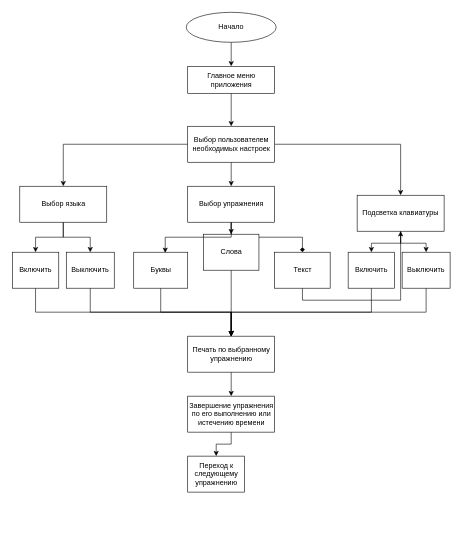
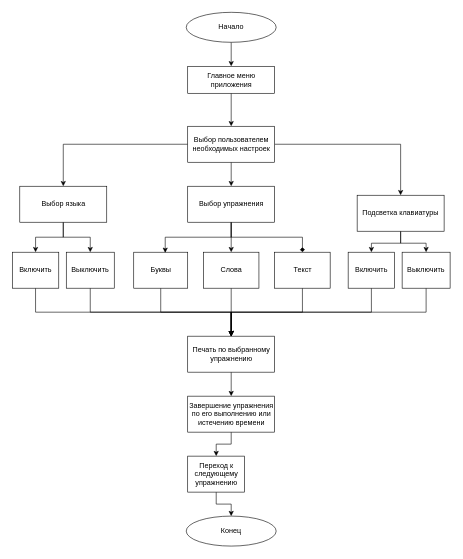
  <mxCell id="0" />
  <mxCell id="1" parent="0" />
  <mxCell id="2" style="edgeStyle=orthogonalEdgeStyle;rounded=0;orthogonalLoop=1;jettySize=auto;html=1;exitX=0.5;exitY=1;exitDx=0;exitDy=0;" edge="1" parent="1" source="3" target="5"><mxGeometry relative="1" as="geometry" /></mxCell>
  <mxCell id="3" value="Начало" style="ellipse;whiteSpace=wrap;html=1;" vertex="1" parent="1"><mxGeometry x="310" y="20" width="150" height="50" as="geometry" /></mxCell>
  <mxCell id="4" style="edgeStyle=orthogonalEdgeStyle;rounded=0;orthogonalLoop=1;jettySize=auto;html=1;exitX=0.5;exitY=1;exitDx=0;exitDy=0;entryX=0.5;entryY=0;entryDx=0;entryDy=0;" edge="1" parent="1" source="5" target="9"><mxGeometry relative="1" as="geometry" /></mxCell>
  <mxCell id="5" value="Главное меню приложения" style="rounded=0;whiteSpace=wrap;html=1;" vertex="1" parent="1"><mxGeometry x="312.5" y="110" width="145" height="45" as="geometry" /></mxCell>
  <mxCell id="6" style="edgeStyle=orthogonalEdgeStyle;rounded=0;orthogonalLoop=1;jettySize=auto;html=1;exitX=1;exitY=0.5;exitDx=0;exitDy=0;" edge="1" parent="1" source="9" target="18"><mxGeometry relative="1" as="geometry" /></mxCell>
  <mxCell id="7" style="edgeStyle=orthogonalEdgeStyle;rounded=0;orthogonalLoop=1;jettySize=auto;html=1;exitX=0.5;exitY=1;exitDx=0;exitDy=0;" edge="1" parent="1" source="9" target="15"><mxGeometry relative="1" as="geometry" /></mxCell>
  <mxCell id="8" style="edgeStyle=orthogonalEdgeStyle;rounded=0;orthogonalLoop=1;jettySize=auto;html=1;exitX=0;exitY=0.5;exitDx=0;exitDy=0;" edge="1" parent="1" source="9" target="12"><mxGeometry relative="1" as="geometry" /></mxCell>
  <mxCell id="9" value="Выбор пользователем необходимых настроек" style="rounded=0;whiteSpace=wrap;html=1;" vertex="1" parent="1"><mxGeometry x="312.5" y="210" width="145" height="60" as="geometry" /></mxCell>
  <mxCell id="10" style="edgeStyle=orthogonalEdgeStyle;rounded=0;orthogonalLoop=1;jettySize=auto;html=1;exitX=0.5;exitY=1;exitDx=0;exitDy=0;" edge="1" parent="1" source="12" target="33"><mxGeometry relative="1" as="geometry" /></mxCell>
  <mxCell id="11" style="edgeStyle=orthogonalEdgeStyle;rounded=0;orthogonalLoop=1;jettySize=auto;html=1;exitX=0.5;exitY=1;exitDx=0;exitDy=0;" edge="1" parent="1" source="12" target="35"><mxGeometry relative="1" as="geometry" /></mxCell>
  <mxCell id="12" value="Выбор языка" style="rounded=0;whiteSpace=wrap;html=1;" vertex="1" parent="1"><mxGeometry x="32.5" y="310" width="145" height="60" as="geometry" /></mxCell>
  <mxCell id="13" style="edgeStyle=orthogonalEdgeStyle;rounded=0;orthogonalLoop=1;jettySize=auto;html=1;exitX=0.5;exitY=1;exitDx=0;exitDy=0;entryX=0.5;entryY=0;entryDx=0;entryDy=0;" edge="1" parent="1" source="15" target="26"><mxGeometry relative="1" as="geometry" /></mxCell>
  <mxCell id="14" style="edgeStyle=orthogonalEdgeStyle;rounded=0;orthogonalLoop=1;jettySize=auto;html=1;exitX=0.5;exitY=1;exitDx=0;exitDy=0;entryX=0.5;entryY=0;entryDx=0;entryDy=0;endArrow=diamond;" edge="1" parent="1" source="15" target="28"><mxGeometry relative="1" as="geometry" /></mxCell>
  <mxCell id="15" value="Выбор упражнения" style="rounded=0;whiteSpace=wrap;html=1;" vertex="1" parent="1"><mxGeometry x="312.5" y="310" width="145" height="60" as="geometry" /></mxCell>
  <mxCell id="16" style="edgeStyle=orthogonalEdgeStyle;rounded=0;orthogonalLoop=1;jettySize=auto;html=1;exitX=0.5;exitY=1;exitDx=0;exitDy=0;entryX=0.5;entryY=0;entryDx=0;entryDy=0;" edge="1" parent="1" source="18" target="22"><mxGeometry relative="1" as="geometry" /></mxCell>
  <mxCell id="17" style="edgeStyle=orthogonalEdgeStyle;rounded=0;orthogonalLoop=1;jettySize=auto;html=1;exitX=0.5;exitY=1;exitDx=0;exitDy=0;" edge="1" parent="1" source="18" target="24"><mxGeometry relative="1" as="geometry" /></mxCell>
  <mxCell id="18" value="Подсветка клавиатуры" style="rounded=0;whiteSpace=wrap;html=1;" vertex="1" parent="1"><mxGeometry x="595" y="325" width="145" height="60" as="geometry" /></mxCell>
  <mxCell id="19" style="edgeStyle=orthogonalEdgeStyle;rounded=0;orthogonalLoop=1;jettySize=auto;html=1;exitX=0.5;exitY=1;exitDx=0;exitDy=0;" edge="1" parent="1" source="20" target="30"><mxGeometry relative="1" as="geometry" /></mxCell>
  <mxCell id="20" value="Буквы" style="rounded=0;whiteSpace=wrap;html=1;" vertex="1" parent="1"><mxGeometry x="222.5" y="420" width="90" height="60" as="geometry" /></mxCell>
  <mxCell id="21" style="edgeStyle=orthogonalEdgeStyle;rounded=0;orthogonalLoop=1;jettySize=auto;html=1;exitX=0.5;exitY=1;exitDx=0;exitDy=0;" edge="1" parent="1" source="22" target="30"><mxGeometry relative="1" as="geometry" /></mxCell>
  <mxCell id="22" value="Включить" style="rounded=0;whiteSpace=wrap;html=1;" vertex="1" parent="1"><mxGeometry x="580" y="420" width="77.5" height="60" as="geometry" /></mxCell>
  <mxCell id="23" style="edgeStyle=orthogonalEdgeStyle;rounded=0;orthogonalLoop=1;jettySize=auto;html=1;exitX=0.5;exitY=1;exitDx=0;exitDy=0;" edge="1" parent="1" source="24" target="30"><mxGeometry relative="1" as="geometry" /></mxCell>
  <mxCell id="24" value="Выключить" style="rounded=0;whiteSpace=wrap;html=1;" vertex="1" parent="1"><mxGeometry x="670" y="420" width="80" height="60" as="geometry" /></mxCell>
  <mxCell id="25" style="edgeStyle=orthogonalEdgeStyle;rounded=0;orthogonalLoop=1;jettySize=auto;html=1;exitX=0.5;exitY=1;exitDx=0;exitDy=0;" edge="1" parent="1" source="26"><mxGeometry relative="1" as="geometry"><mxPoint x="385" y="570" as="targetPoint" /></mxGeometry></mxCell>
- <mxCell id="26" value="Слова" style="rounded=0;whiteSpace=wrap;html=1;" vertex="1" parent="1"><mxGeometry x="338.75" y="390" width="92.5" height="60" as="geometry" /></mxCell>
- <mxCell id="27" style="edgeStyle=orthogonalEdgeStyle;rounded=0;orthogonalLoop=1;jettySize=auto;html=1;exitX=0.5;exitY=1;exitDx=0;exitDy=0;" edge="1" parent="1" source="28" target="18"><mxGeometry relative="1" as="geometry" /></mxCell>
+ <mxCell id="26" value="Слова" style="rounded=0;whiteSpace=wrap;html=1;" vertex="1" parent="1"><mxGeometry x="338.75" y="420" width="92.5" height="60" as="geometry" /></mxCell>
+ <mxCell id="27" style="edgeStyle=orthogonalEdgeStyle;rounded=0;orthogonalLoop=1;jettySize=auto;html=1;exitX=0.5;exitY=1;exitDx=0;exitDy=0;" edge="1" parent="1" source="28" target="30"><mxGeometry relative="1" as="geometry" /></mxCell>
  <mxCell id="28" value="Текст" style="rounded=0;whiteSpace=wrap;html=1;" vertex="1" parent="1"><mxGeometry x="457.5" y="420" width="92.5" height="60" as="geometry" /></mxCell>
  <mxCell id="29" style="edgeStyle=orthogonalEdgeStyle;rounded=0;orthogonalLoop=1;jettySize=auto;html=1;exitX=0.5;exitY=1;exitDx=0;exitDy=0;" edge="1" parent="1" source="30" target="37"><mxGeometry relative="1" as="geometry" /></mxCell>
  <mxCell id="30" value="Печать по выбранному упражнению" style="rounded=0;whiteSpace=wrap;html=1;" vertex="1" parent="1"><mxGeometry x="312.5" y="560" width="145" height="60" as="geometry" /></mxCell>
  <mxCell id="31" style="edgeStyle=orthogonalEdgeStyle;rounded=0;orthogonalLoop=1;jettySize=auto;html=1;exitX=0.5;exitY=1;exitDx=0;exitDy=0;entryX=0.583;entryY=0.017;entryDx=0;entryDy=0;entryPerimeter=0;" edge="1" parent="1" source="15" target="20"><mxGeometry relative="1" as="geometry" /></mxCell>
  <mxCell id="32" style="edgeStyle=orthogonalEdgeStyle;rounded=0;orthogonalLoop=1;jettySize=auto;html=1;exitX=0.5;exitY=1;exitDx=0;exitDy=0;" edge="1" parent="1" source="33" target="30"><mxGeometry relative="1" as="geometry" /></mxCell>
  <mxCell id="33" value="Включить" style="rounded=0;whiteSpace=wrap;html=1;" vertex="1" parent="1"><mxGeometry x="20" y="420" width="77.5" height="60" as="geometry" /></mxCell>
  <mxCell id="34" style="edgeStyle=orthogonalEdgeStyle;rounded=0;orthogonalLoop=1;jettySize=auto;html=1;exitX=0.5;exitY=1;exitDx=0;exitDy=0;" edge="1" parent="1" source="35" target="30"><mxGeometry relative="1" as="geometry" /></mxCell>
  <mxCell id="35" value="Выключить" style="rounded=0;whiteSpace=wrap;html=1;" vertex="1" parent="1"><mxGeometry x="110" y="420" width="80" height="60" as="geometry" /></mxCell>
  <mxCell id="36" style="edgeStyle=orthogonalEdgeStyle;rounded=0;orthogonalLoop=1;jettySize=auto;html=1;exitX=0.5;exitY=1;exitDx=0;exitDy=0;" edge="1" parent="1" source="37" target="39"><mxGeometry relative="1" as="geometry" /></mxCell>
  <mxCell id="37" value="Завершение упражнения по его выполнению или истечению времени" style="rounded=0;whiteSpace=wrap;html=1;" vertex="1" parent="1"><mxGeometry x="312.5" y="660" width="145" height="60" as="geometry" /></mxCell>
+ <mxCell id="38" style="edgeStyle=orthogonalEdgeStyle;rounded=0;orthogonalLoop=1;jettySize=auto;html=1;exitX=0.5;exitY=1;exitDx=0;exitDy=0;" edge="1" parent="1" source="39" target="40"><mxGeometry relative="1" as="geometry" /></mxCell>
  <mxCell id="39" value="Переход к следующему упражнению" style="rounded=0;whiteSpace=wrap;html=1;" vertex="1" parent="1"><mxGeometry x="312.5" y="760" width="95" height="60" as="geometry" /></mxCell>
+ <mxCell id="40" value="Конец" style="ellipse;whiteSpace=wrap;html=1;" vertex="1" parent="1"><mxGeometry x="310" y="860" width="150" height="50" as="geometry" /></mxCell>
